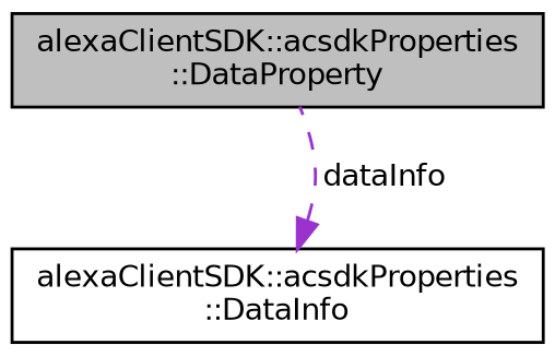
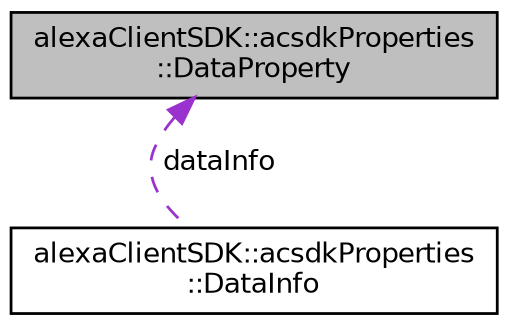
  digraph {
    node [color=black fontname=Helvetica fontsize=10 shape=record style=filled]
    n1 [fillcolor=grey75 fontcolor=black height=0.2 label="alexaClientSDK::acsdkProperties\l::DataProperty" width=0.4]
    n2 [fillcolor=white height=0.2 label="alexaClientSDK::acsdkProperties\l::DataInfo" width=0.4]
-   n2 -> n1 [color=darkorchid3 dir=back fontname=Helvetica fontsize=10 label=" dataInfo" labelfontname=Helvetica labelfontsize=10 style=dashed]
+   n1 -> n2 [color=darkorchid3 dir=back fontname=Helvetica fontsize=10 label=" dataInfo" labelfontname=Helvetica labelfontsize=10 style=dashed]
  }
